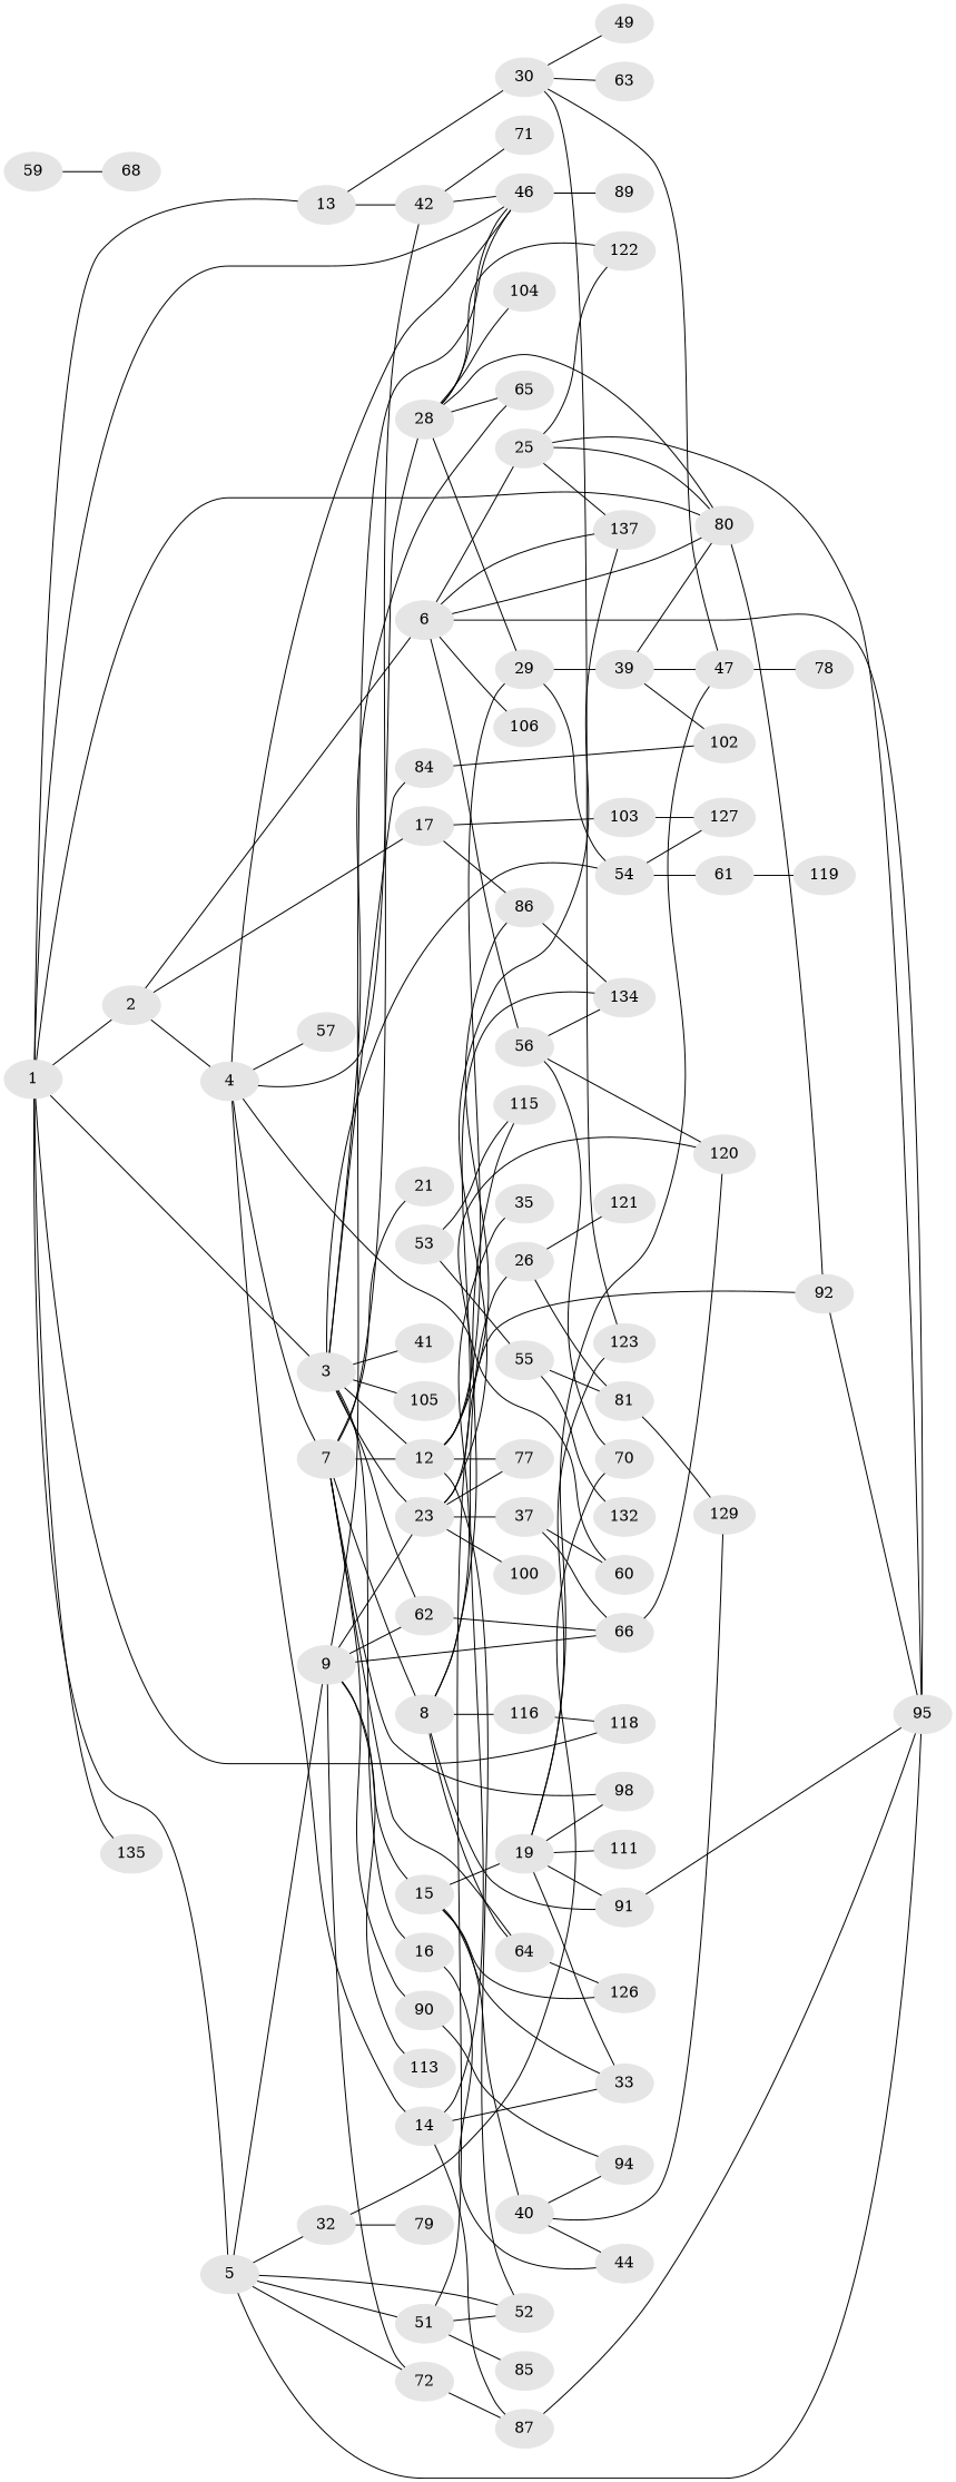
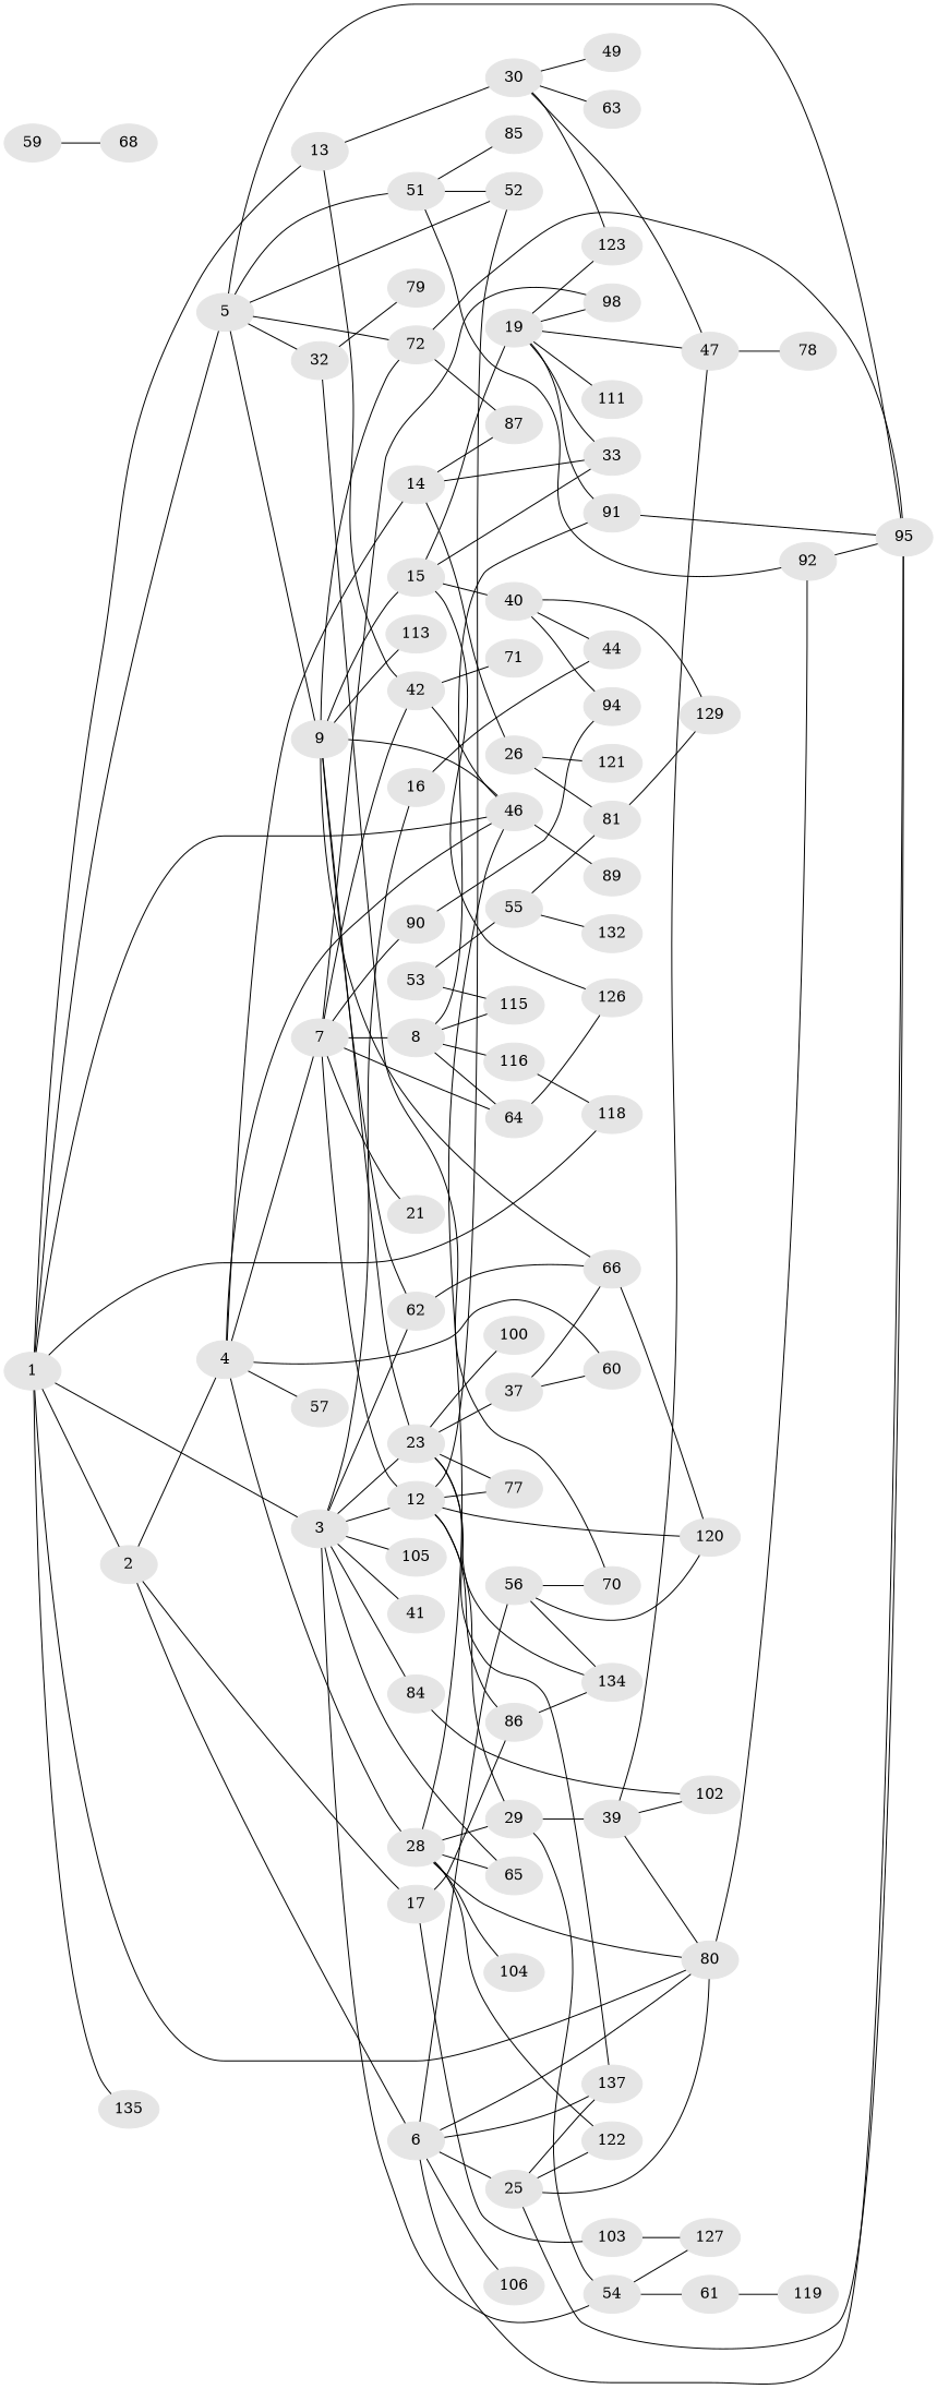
  graph {
    rankdir=LR
    node [color=gray90 style=filled]
    1 [super="+10"]
    2
    3 [super="+11"]
    5 [super="+83"]
    13
    46 [super="+73"]
    80 [super="+93"]
    118
    135
    4 [super="+18"]
    6 [super="+22"]
    17 [super="+110"]
    12 [super="+31"]
    16
    23 [super="+27"]
    41
    54 [super="+75"]
    62 [super="+67"]
    65
    84
    105
    9 [super="+48"]
    32 [super="+36"]
    51
    52
    72
    95 [super="+96"]
    42 [super="+99"]
    30 [super="+34"]
    89
    92 [super="+138"]
    7 [super="+43"]
    14 [super="+125"]
    28 [super="+88"]
    57 [super="+117"]
    60
    25 [super="+50"]
    56 [super="+58"]
    106
    137
    86 [super="+130"]
    103
    29 [super="+112"]
    77 [super="+82"]
    120
    44
    37 [super="+45"]
    100
    134
    61
    127 [super="+133"]
    66 [super="+128"]
    102 [super="+136"]
    8 [super="+24"]
    21 [super="+108"]
    64 [super="+76"]
    90
    98
    26 [super="+38"]
    33 [super="+107"]
    87 [super="+109"]
    104
    122
    15 [super="+97"]
    113
    70
    79
    85
-   35
    91
    115 [super="+124"]
    116
    71
    126
    94
    19 [super="+20"]
    40 [super="+114"]
    39 [super="+69"]
    47 [super="+74"]
    123
    49
    63
    81 [super="+101"]
    121
    111
    129
    78
    59
    68
    53
    55 [super="+131"]
    132
    119
    1 -- 2
    1 -- 3
    1 -- 5
    1 -- 13
    1 -- 46
    1 -- 80
    1 -- 118
    1 -- 135
    2 -- 4
    2 -- 6
    2 -- 17
    3 -- 12
    3 -- 16
    3 -- 23
    3 -- 41
    3 -- 54
    3 -- 62
    3 -- 65
    3 -- 84
    3 -- 105
    5 -- 9
    5 -- 32
    5 -- 51
    5 -- 52
    5 -- 72
    5 -- 95
    13 -- 42
    13 -- 30
    46 -- 89
    80 -- 92
    4 -- 46
    4 -- 7
    4 -- 14
    4 -- 28
    4 -- 57
    4 -- 60
    6 -- 80
    6 -- 95
    6 -- 25
    6 -- 56
    6 -- 106
    6 -- 137
    17 -- 86
    17 -- 103
    12 -- 52
    12 -- 86
    12 -- 29
    12 -- 77
    12 -- 120
    16 -- 44
    23 -- 137
    23 -- 77
    23 -- 37
    23 -- 100
    23 -- 134
    54 -- 61
    54 -- 127
    62 -- 66
    84 -- 102
    9 -- 46 [weight=2]
    9 -- 23
    9 -- 62
    9 -- 72
    9 -- 66
    9 -- 15
    9 -- 113
    32 -- 70
    32 -- 79
    51 -- 52
    51 -- 92
    51 -- 85
    72 -- 87
    42 -- 46
    42 -- 71
    30 -- 47
    30 -- 123
    30 -- 49
    30 -- 63
    92 -- 95
    7 -- 12
    7 -- 42 [weight=2]
    7 -- 8
    7 -- 21
    7 -- 64
    7 -- 90
    7 -- 98
    14 -- 26
    14 -- 33
    14 -- 87
    28 -- 46
    28 -- 80
    28 -- 65
    28 -- 29
    28 -- 104
    28 -- 122
    25 -- 80
    25 -- 95
    25 -- 137
    25 -- 122
    56 -- 120
    56 -- 134
    56 -- 70
    86 -- 134
    103 -- 127
    29 -- 54 [weight=2]
    29 -- 39
    37 -- 60
    37 -- 66
    61 -- 119
    66 -- 120
    8 -- 64
-   8 -- 35
    8 -- 91
    8 -- 115
    8 -- 116
    64 -- 126
    90 -- 94
    26 -- 81
    26 -- 121
-   87 -- 95
+   72 -- 95
    15 -- 33
    15 -- 126
    15 -- 19
    15 -- 40
    91 -- 95
    116 -- 118
    19 -- 98
    19 -- 33
    19 -- 91
    19 -- 47
    19 -- 123
    19 -- 111
    40 -- 44
    40 -- 94
    40 -- 129
    39 -- 80
    39 -- 102
    39 -- 47
    47 -- 78
    81 -- 129
    59 -- 68
    53 -- 115
    53 -- 55
    55 -- 81
    55 -- 132
  }
